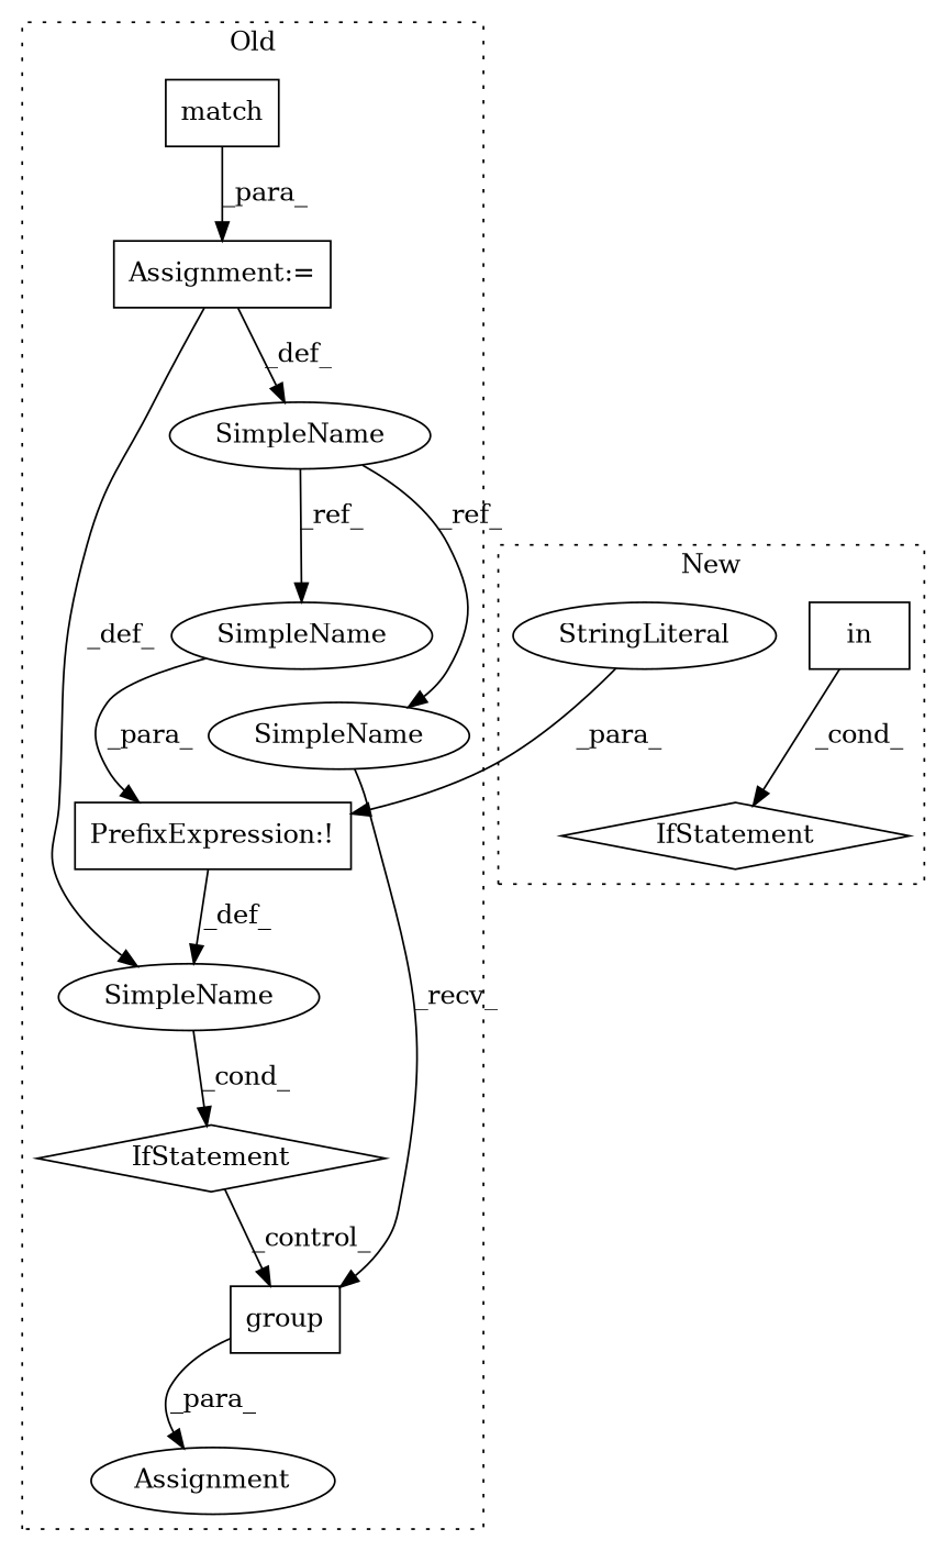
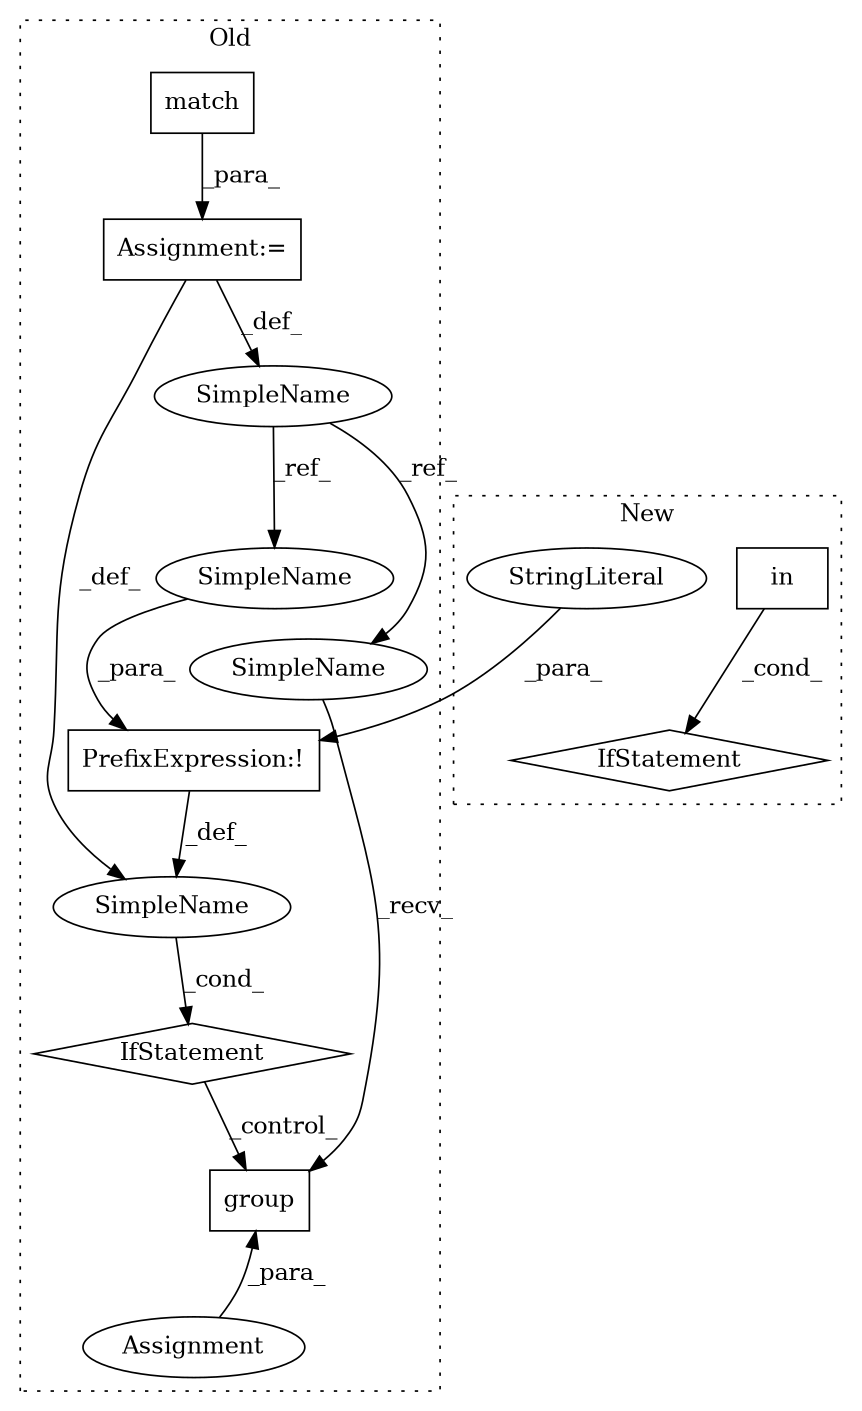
  digraph {
    node [a=42 l=5 s=8263 shape=ellipse]
    n1 [a=32 l="6,1" label=match s="8186,8206" shape=box]
    n2 [a=25 l="4,2" label=IfStatement s="8213,8223" shape=diamond]
    n3 [a=32 l="6,1" label=group s="8287,8294" shape=box]
    n4 [a=38 l=1 label="PrefixExpression:!" s=8217 shape=box]
    n5 [a=34 l=1 label=Assignment s=8293]
    n6 [label=SimpleName l="" s=""]
    n7 [label=SimpleName s=8177]
    n8 [a=7 l=1 label="Assignment:=" s=8182 shape=box]
    n9 [label=SimpleName s=8281]
    n10 [label=SimpleName s=8218]
    n11 [a=105 l=12 label=in shape=box]
    n12 [a=25 l=3 label=IfStatement s=8276 shape=diamond]
    n13 [a=45 label=StringLiteral]
    subgraph cluster_1 {
      label=Old
      style=dotted
      n1
      n2
      n3
      n4
      n5
      n6
      n7
      n8
      n9
      n10
    }
    subgraph cluster_2 {
      label=New
      style=dotted
      n11
      n12
      n13
    }
    n1 -> n8 [label=_para_]
    n2 -> n3 [label=_control_]
    n4 -> n6 [label=_def_]
-   n3 -> n5 [label=_para_]
+   n5 -> n3 [label=_para_]
    n6 -> n2 [label=_cond_]
    n7 -> n9 [label=_ref_]
    n7 -> n10 [label=_ref_]
    n8 -> n6 [label=_def_]
    n8 -> n7 [label=_def_]
    n9 -> n3 [label=_recv_]
    n10 -> n4 [label=_para_]
    n11 -> n12 [label=_cond_]
    n13 -> n4 [label=_para_]
  }
